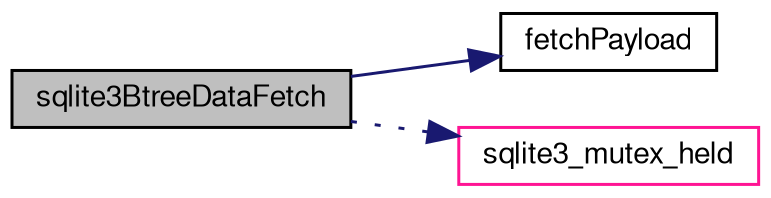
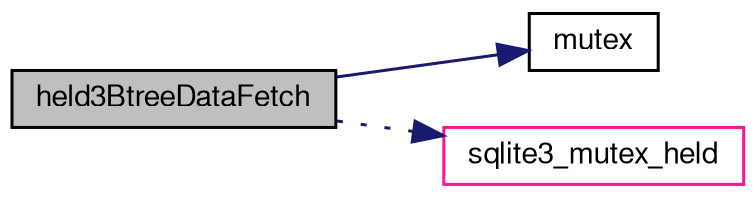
  digraph {
    rankdir=LR
    node [color=black fillcolor=white fontname=FreeSans fontsize=10 shape=record style=filled]
    edge [color=midnightblue fontname=FreeSans fontsize=10 labelfontname=FreeSans labelfontsize=10]
-   n1 [fillcolor=grey75 fontcolor=black height=0.2 label=sqlite3BtreeDataFetch width=0.4]
-   n2 [height=0.2 label=fetchPayload width=0.4]
+   n1 [fillcolor=grey75 fontcolor=black height=0.2 label=held3BtreeDataFetch width=0.4]
+   n2 [height=0.2 label=mutex width=0.4]
    n3 [color=deeppink height=0.2 label=sqlite3_mutex_held width=0.4]
    n1 -> n2 [style=solid]
    n1 -> n3 [style=dotted]
  }
